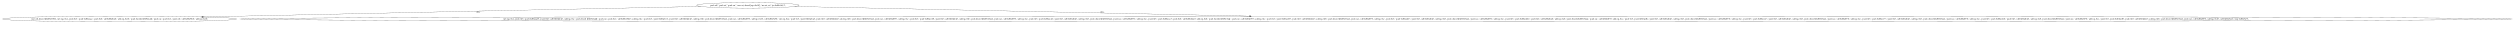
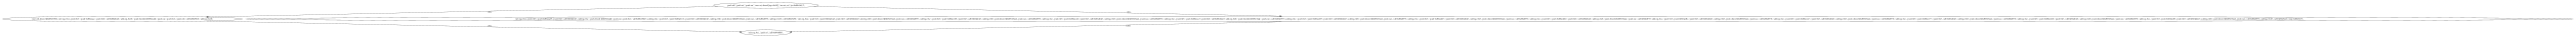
  digraph {
    fontname="EB Garamond"
    node [fontname="EB Garamond"]
    edge [fontname="EB Garamond"]
    n1 [label="'push edi', 'push esi', 'push eax', 'mov esi, dword [esp+0x10]', 'test esi, esi', 'jne 0x8049453', "]
    n2 [label="'mov edi, dword [0x8052330]', 'sub esp, 0x4', 'push 0x5', 'push 0x804eaac', 'push 0x0', 'call 0x8048e40', 'add esp, 0x10', 'push dword [0x80524a0]', 'push eax', 'push 0x1', 'push edi', 'call 0x80490e0', 'add esp, 0x10', "]
    n3 [label="'sub esp, 0x4', 'push 0x5', 'push 0x804ead3', 'push 0x0', 'call 0x8048e40', 'add esp, 0xc', 'push dword [0x80524a0]', 'push eax', 'push 0x1', 'call 0x8049040', 'add esp, 0xc', 'push 0x5', 'push 0x804eb11', 'push 0x0', 'call 0x8048e40', 'add esp, 0x8', 'push dword [0x8052344]', 'push eax', 'call 0x8048f70', 'add esp, 0x10', 'call 0x8049490', 'sub esp, 0x4', 'push 0x5', 'push 0x804eb4d', 'push 0x0', 'call 0x8048e40', 'add esp, 0x8', 'push dword [0x8052344]', 'push eax', 'call 0x8048f70', 'add esp, 0xc', 'push 0x5', 'push 0x804ec08', 'push 0x0', 'call 0x8048e40', 'add esp, 0x8', 'push dword [0x8052344]', 'push eax', 'call 0x8048f70', 'add esp, 0xc', 'push 0x5', 'push 0x804ec40', 'push 0x0', 'call 0x8048e40', 'add esp, 0x8', 'push dword [0x8052344]', 'push eax', 'call 0x8048f70', 'add esp, 0xc', 'push 0x5', 'push 0x804eccf', 'push 0x0', 'call 0x8048e40', 'add esp, 0x8', 'push dword [0x8052344]', 'push eax', 'call 0x8048f70', 'add esp, 0xc', 'push 0x5', 'push 0x804ed19', 'push 0x0', 'call 0x8048e40', 'add esp, 0x8', 'push dword [0x8052344]', 'push eax', 'call 0x8048f70', 'add esp, 0xc', 'push 0x5', 'push 0x804ed67', 'push 0x0', 'call 0x8048e40', 'add esp, 0x8', 'push dword [0x8052344]', 'push eax', 'call 0x8048f70', 'add esp, 0xc', 'push 0x5', 'push 0x804edb2', 'push 0x0', 'call 0x8048e40', 'add esp, 0x8', 'push dword [0x8052344]', 'push eax', 'call 0x8048f70', 'add esp, 0xc', 'push 0x5', 'push 0x804edfc', 'push 0x0', 'call 0x8048e40', 'add esp, 0x8', 'push dword [0x8052344]', 'push eax', 'call 0x8048f70', 'add esp, 0xc', 'push 0x5', 'push 0x804ee47', 'push 0x0', 'call 0x8048e40', 'add esp, 0x8', 'push dword [0x8052344]', 'push eax', 'call 0x8048f70', 'add esp, 0xc', 'push 0x5', 'push 0x804ee77', 'push 0x0', 'call 0x8048e40', 'add esp, 0x8', 'push dword [0x8052344]', 'push eax', 'call 0x8048f70', 'add esp, 0xc', 'push 0x5', 'push 0x804eeb0', 'push 0x0', 'call 0x8048e40', 'add esp, 0x8', 'push dword [0x8052344]', 'push eax', 'call 0x8048f70', 'add esp, 0xc', 'push 0x5', 'push 0x804eef8', 'push 0x0', 'call 0x8048e40', 'add esp, 0x8', 'push dword [0x8052344]', 'push eax', 'call 0x8048f70', 'add esp, 0x10', 'call 0x80494c0', 'jmp 0x804947f', "]
+   n4 [label="'sub esp, 0xc', 'push esi', 'call 0x8048f60', "]
    n1 -> n2 [label=CFG]
    n1 -> n3 [label=CFG]
+   n2 -> n4 [label=CFG]
+   n3 -> n4 [label=CFG]
  }
